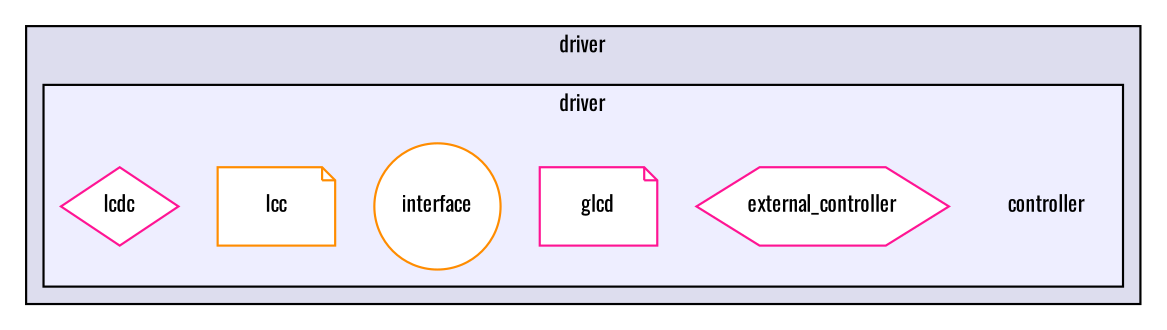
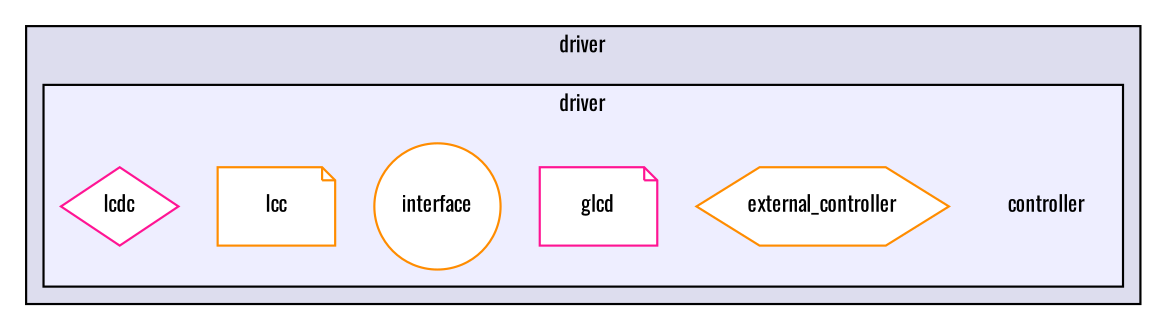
  digraph {
    compound=true
    fontname=Oswald
    node [fontname=Oswald fontsize=10 shape=note color=darkorange fillcolor=white style=filled]
    n1 [label=controller shape=plaintext fillcolor="" style=""]
-   n2 [color=deeppink label=external_controller shape=hexagon]
+   n2 [label=external_controller shape=hexagon]
    n3 [color=deeppink label=glcd]
    n4 [label=interface shape=circle]
    n5 [label=lcc]
    n6 [color=deeppink label=lcdc shape=diamond]
    subgraph cluster_1 {
      bgcolor="#ddddee"
      fontsize=10
      label=driver
      pencolor=black
      subgraph cluster_2 {
        bgcolor="#eeeeff"
        fontsize=10
        pencolor=black
        n1
        n2
        n3
        n4
        n5
        n6
      }
    }
  }
